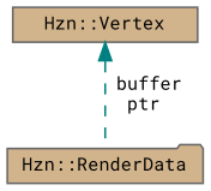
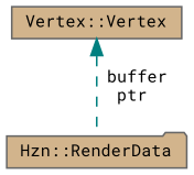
  digraph {
    fontname="Roboto Mono"
    node [color=gray40 fillcolor=tan fontname="Roboto Mono" fontsize=10 style=filled]
    n1 [fontcolor=black height=0.2 label="Hzn::RenderData" shape=folder width=0.4]
-   n2 [height=0.2 label="Hzn::Vertex" shape=box width=0.4]
+   n2 [height=0.2 label="Vertex::Vertex" shape=box width=0.4]
    n2 -> n1 [color=teal dir=back fontname="Roboto Mono" fontsize=10 label=" buffer\nptr" labelfontname=Helvetica labelfontsize=10 style=dashed]
  }
